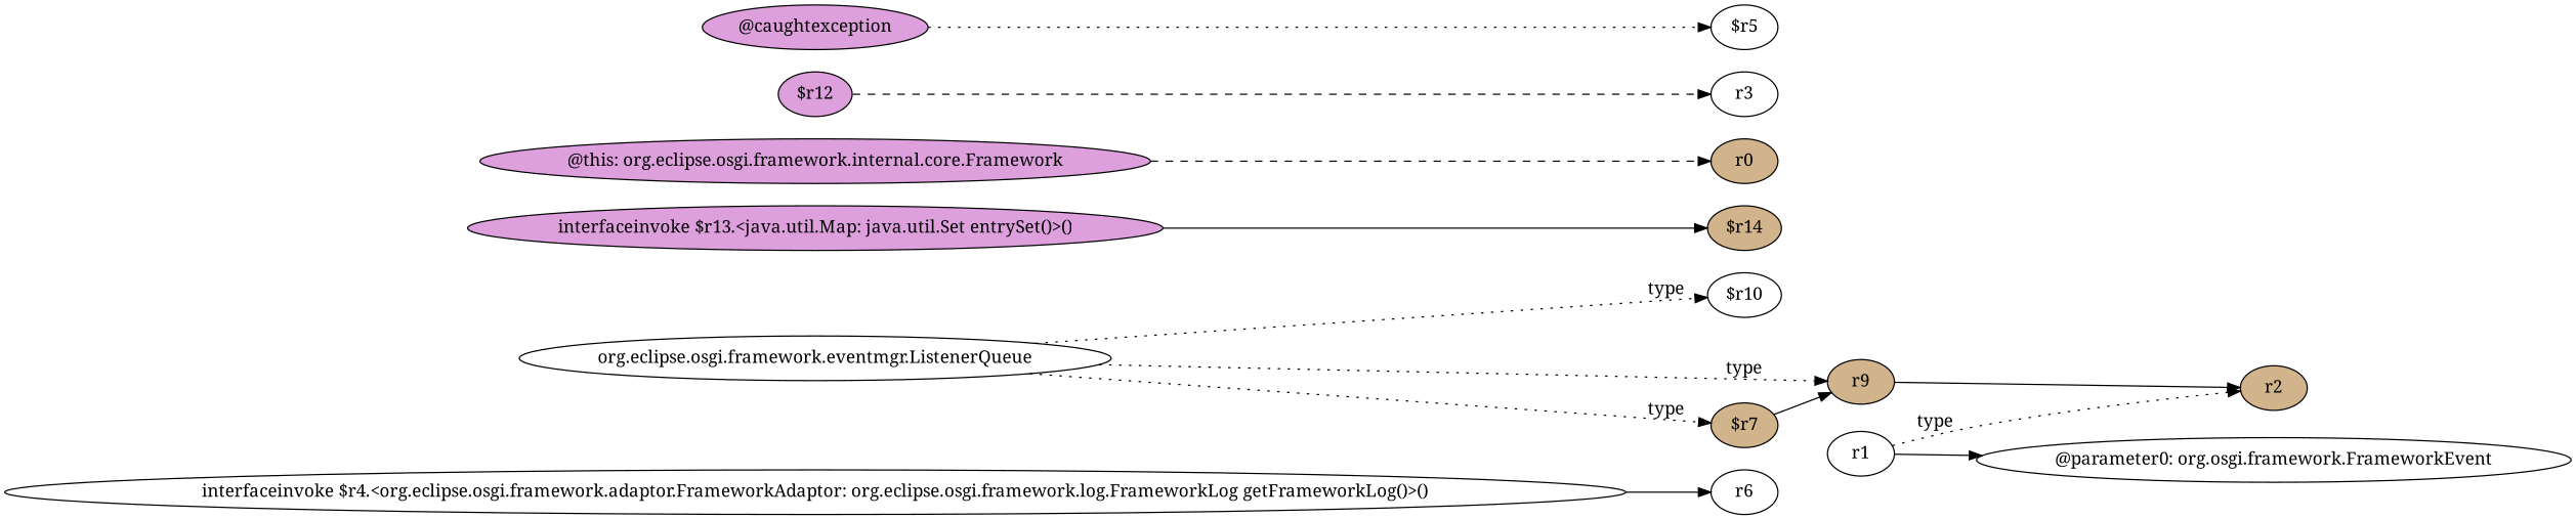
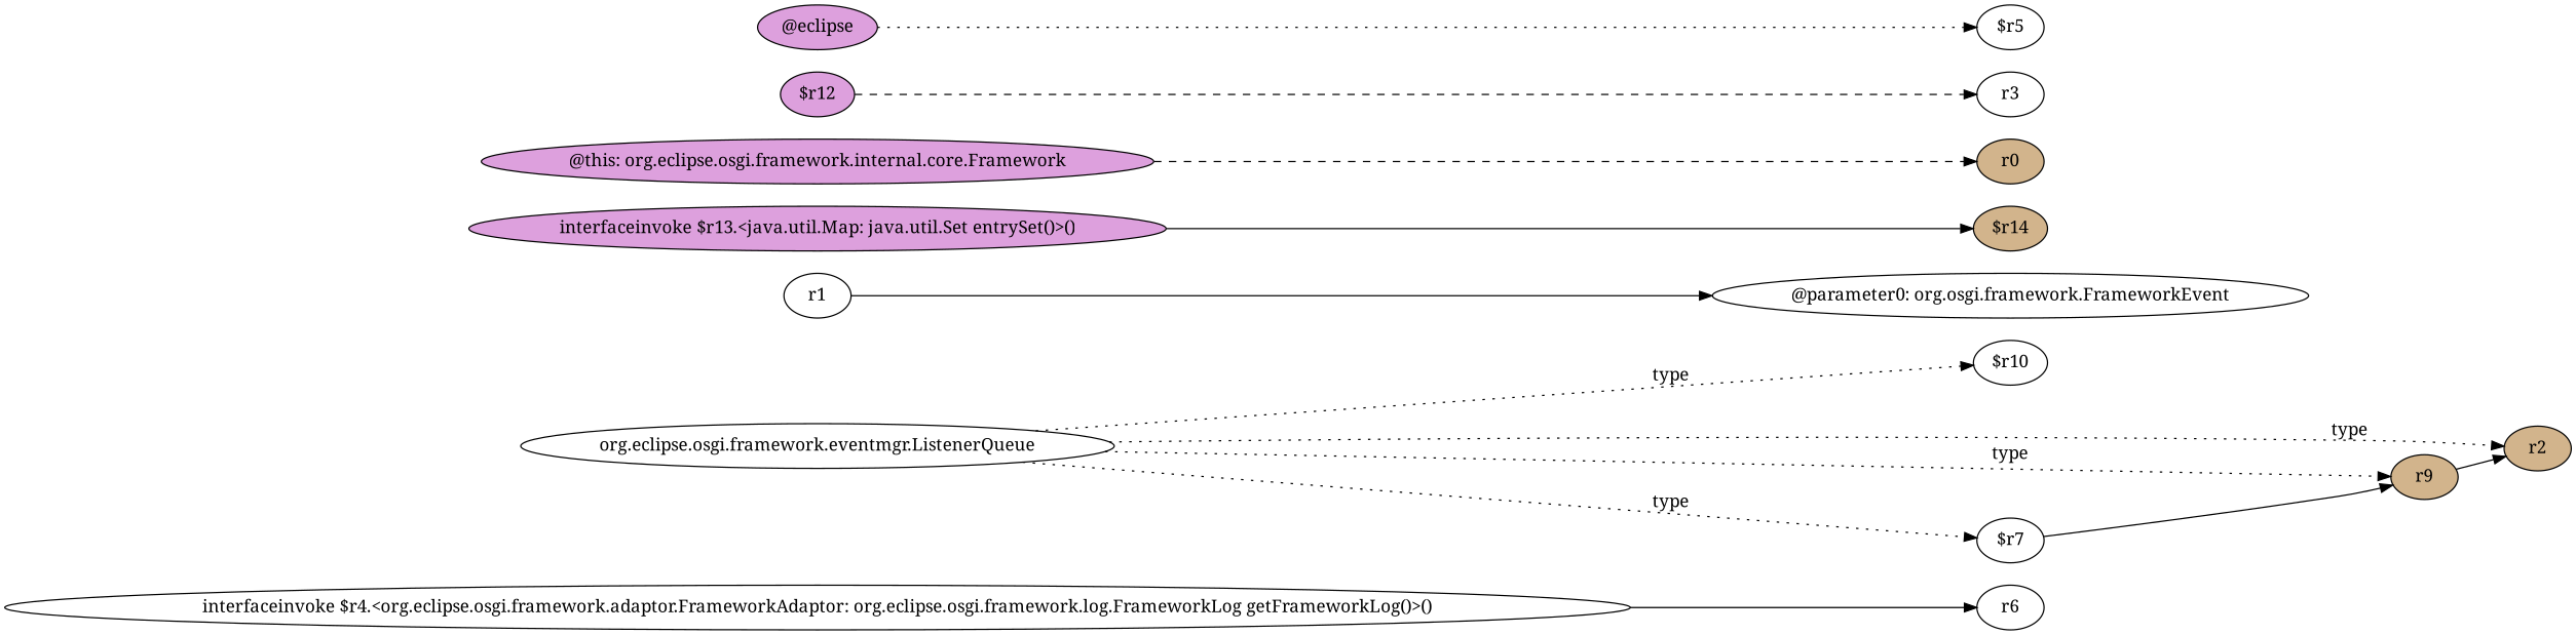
  digraph {
    fontname="Noto Serif"
    rankdir=LR
    node [fillcolor=white fontname="Noto Serif" style=filled]
    edge [fontname="Noto Serif" style=solid]
    n1 [label="interfaceinvoke $r4.<org.eclipse.osgi.framework.adaptor.FrameworkAdaptor: org.eclipse.osgi.framework.log.FrameworkLog getFrameworkLog()>()"]
    n2 [label=r6]
    n3 [label="$r10"]
    n4 [fillcolor=tan label=r2]
    n5 [label="org.eclipse.osgi.framework.eventmgr.ListenerQueue"]
    n6 [fillcolor=tan label=r9]
-   n7 [fillcolor=tan label="$r7"]
+   n7 [label="$r7"]
    n8 [label="@parameter0: org.osgi.framework.FrameworkEvent"]
    n9 [label=r1]
    n10 [fillcolor=plum label="interfaceinvoke $r13.<java.util.Map: java.util.Set entrySet()>()"]
    n11 [fillcolor=tan label="$r14"]
    n12 [fillcolor=plum label="@this: org.eclipse.osgi.framework.internal.core.Framework"]
    n13 [fillcolor=tan label=r0]
    n14 [fillcolor=plum label="$r12"]
    n15 [label=r3]
-   n16 [fillcolor=plum label="@caughtexception"]
+   n16 [fillcolor=plum label="@eclipse"]
    n17 [label="$r5"]
    n1 -> n2
    n5 -> n3 [label=type style=dotted]
-   n9 -> n4 [label=type style=dotted]
+   n5 -> n4 [label=type style=dotted]
    n5 -> n6 [label=type style=dotted]
    n5 -> n7 [label=type style=dotted]
    n6 -> n4
    n7 -> n6
    n9 -> n8
    n10 -> n11
    n12 -> n13 [style=dashed]
    n14 -> n15 [style=dashed]
    n16 -> n17 [style=dotted]
  }
